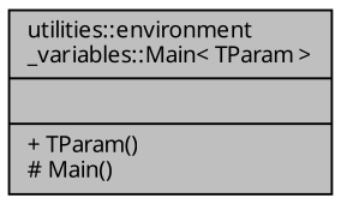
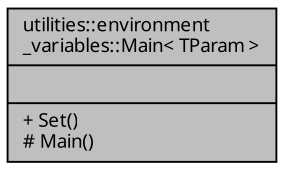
  digraph {
-   n1 [color=black fillcolor=grey75 fontcolor=black fontname=Verdana fontsize=10 height=0.2 label="{utilities::environment\l_variables::Main\< TParam \>\n||+ TParam()\l# Main()\l}" shape=record style=filled width=0.4]
+   n1 [color=black fillcolor=grey75 fontcolor=black fontname=Verdana fontsize=10 height=0.2 label="{utilities::environment\l_variables::Main\< TParam \>\n||+ Set()\l# Main()\l}" shape=record style=filled width=0.4]
  }
